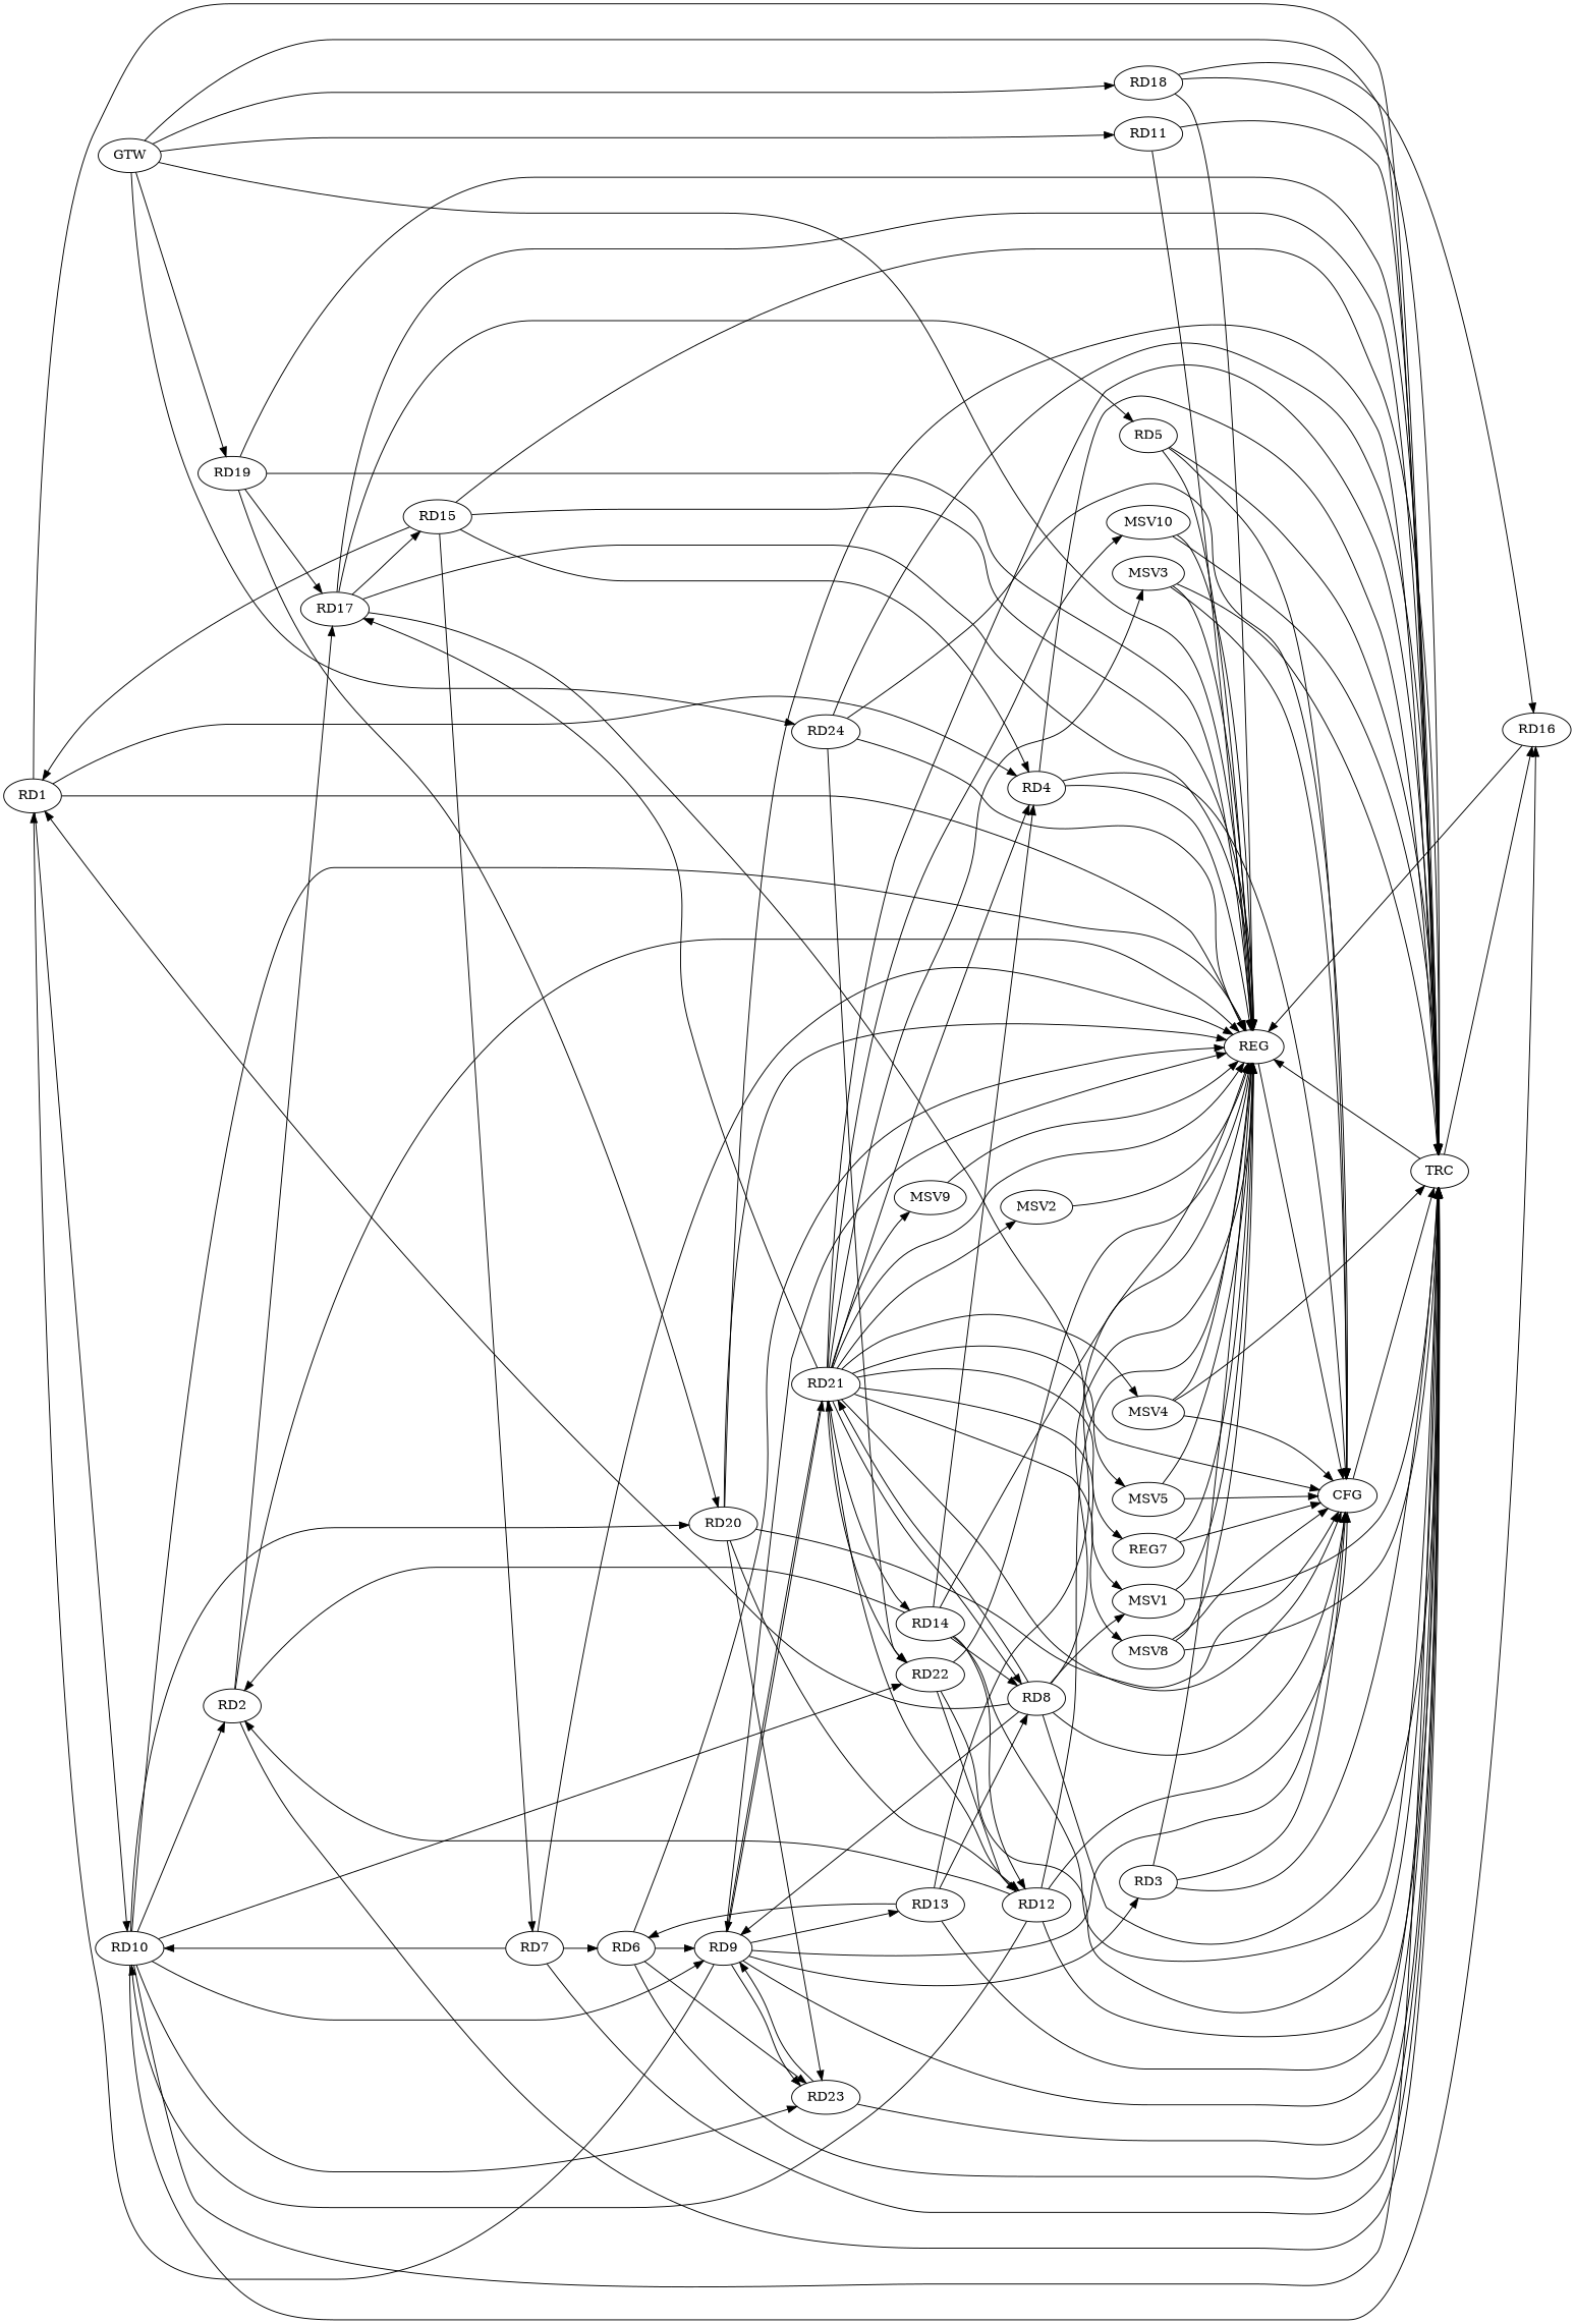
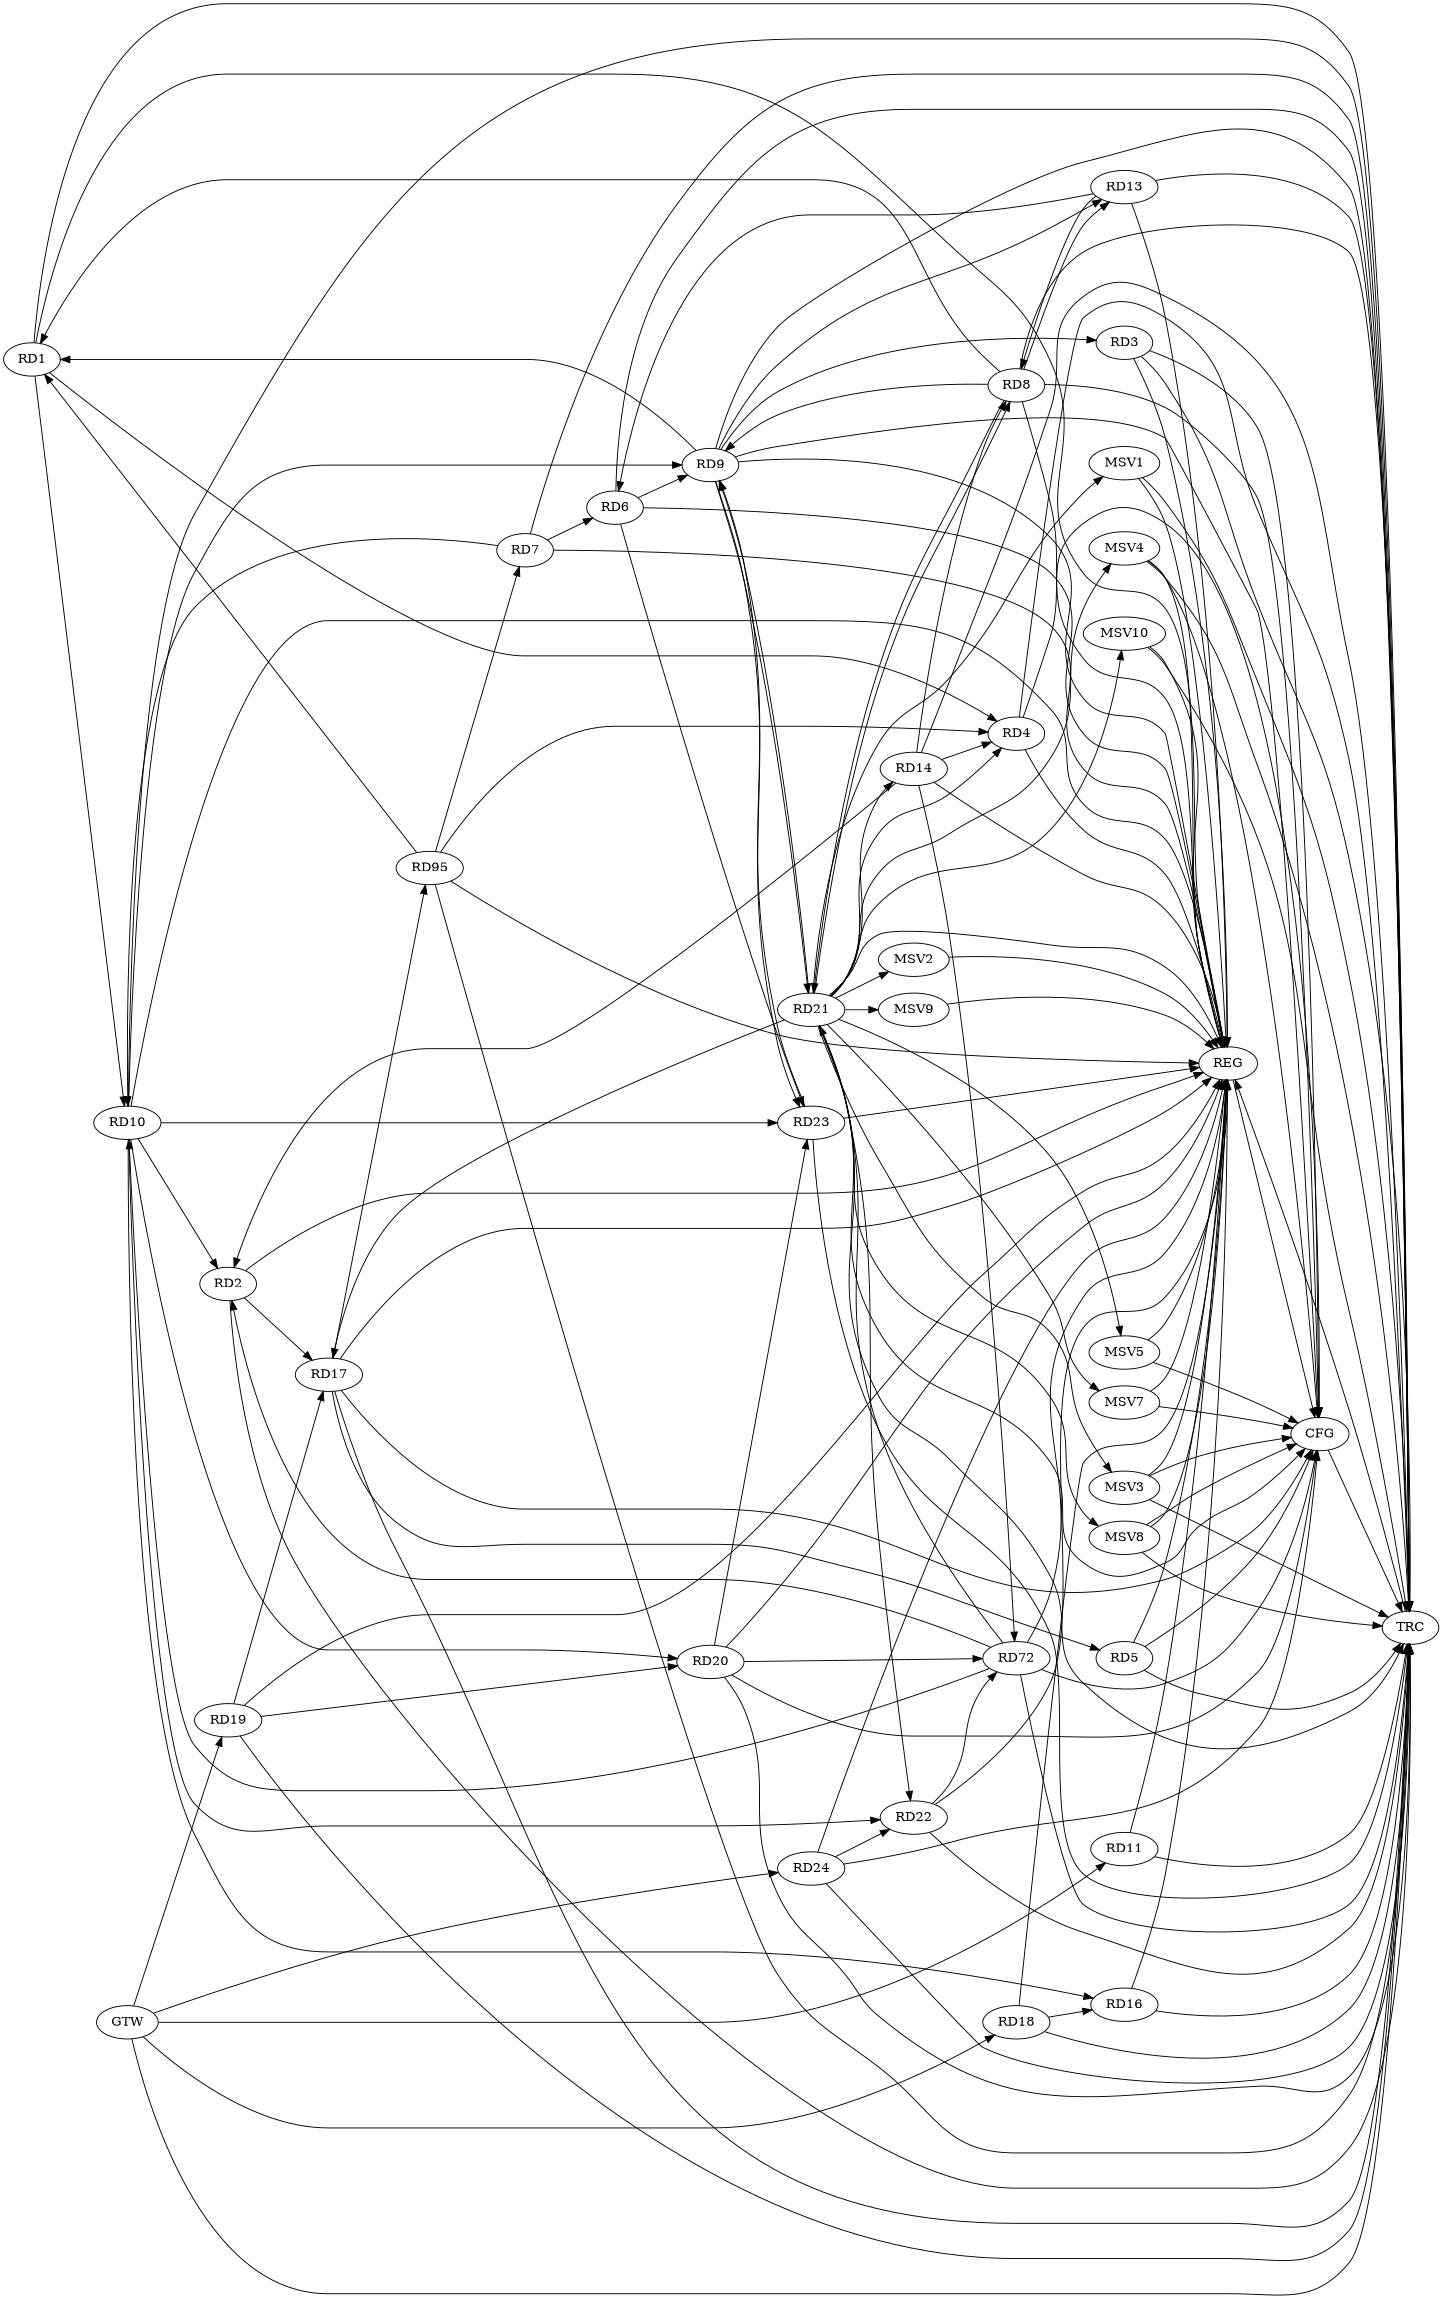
  strict digraph {
    rankdir=LR
    n1 [label=RD1]
    n2 [label=RD4]
    n3 [label=RD10]
    n4 [label=REG]
    n5 [label=TRC]
    n6 [label=CFG]
    n7 [label=RD2]
    n8 [label=RD9]
    n9 [label=RD23]
    n10 [label=RD16]
    n11 [label=RD20]
    n12 [label=RD22]
    n13 [label=RD17]
    n14 [label=RD5]
-   n15 [label=RD15]
+   n15 [label=RD95]
    n16 [label=RD3]
    n17 [label=RD6]
    n18 [label=RD13]
    n19 [label=RD21]
    n20 [label=RD7]
    n21 [label=RD8]
    n22 [label=RD14]
    n23 [label=MSV1]
    n24 [label=MSV2]
    n25 [label=MSV3]
    n26 [label=MSV4]
    n27 [label=MSV5]
-   n28 [label=REG7]
+   n28 [label=MSV7]
    n29 [label=MSV8]
    n30 [label=MSV9]
    n31 [label=MSV10]
-   n32 [label=RD12]
+   n32 [label=RD72]
    n33 [label=RD11]
    n34 [label=RD18]
    n35 [label=RD19]
    n36 [label=RD24]
    n37 [label=GTW]
    n1 -> n2
    n1 -> n3
    n1 -> n4
    n1 -> n5
    n2 -> n4
    n2 -> n5
    n2 -> n6
    n3 -> n4
    n3 -> n5
    n3 -> n7
    n3 -> n8
    n3 -> n9
    n3 -> n10
    n3 -> n11
    n3 -> n12
    n4 -> n6
    n5 -> n4
    n6 -> n5
    n7 -> n4
    n7 -> n5
    n7 -> n13
    n8 -> n1
    n8 -> n4
    n8 -> n5
    n8 -> n6
    n8 -> n9
    n8 -> n16
    n8 -> n18
    n8 -> n19
-   n37 -> n4
+   n9 -> n4
    n9 -> n5
    n9 -> n8
    n10 -> n4
-   n5 -> n10
+   n10 -> n5
    n11 -> n4
    n11 -> n5
    n11 -> n6
    n11 -> n9
    n11 -> n32
    n12 -> n4
    n12 -> n5
    n12 -> n32
    n13 -> n4
    n13 -> n5
    n13 -> n6
    n13 -> n14
    n13 -> n15
    n14 -> n4
    n14 -> n5
    n14 -> n6
    n15 -> n1
    n15 -> n2
    n15 -> n4
    n15 -> n5
    n15 -> n20
    n16 -> n4
    n16 -> n5
    n16 -> n6
    n17 -> n4
    n17 -> n5
    n17 -> n8
    n17 -> n9
    n18 -> n4
    n18 -> n5
    n18 -> n17
    n18 -> n21
    n19 -> n2
    n19 -> n4
    n19 -> n5
    n19 -> n6
    n19 -> n8
    n19 -> n12
    n19 -> n13
    n19 -> n21
    n19 -> n22
    n19 -> n23
    n19 -> n24
    n19 -> n25
    n19 -> n26
    n19 -> n27
    n19 -> n28
    n19 -> n29
    n19 -> n30
    n19 -> n31
    n20 -> n3
    n20 -> n4
    n20 -> n5
    n20 -> n17
    n21 -> n1
    n21 -> n4
    n21 -> n5
    n21 -> n6
    n21 -> n8
-   n21 -> n23
+   n21 -> n18
    n21 -> n19
    n22 -> n2
    n22 -> n4
    n22 -> n5
    n22 -> n7
    n22 -> n21
    n22 -> n32
    n23 -> n4
    n23 -> n5
    n24 -> n4
    n25 -> n4
    n25 -> n5
    n25 -> n6
    n26 -> n4
    n26 -> n5
    n26 -> n6
    n27 -> n4
    n27 -> n6
    n28 -> n4
    n28 -> n6
    n29 -> n4
    n29 -> n5
    n29 -> n6
    n30 -> n4
    n31 -> n4
    n31 -> n5
    n32 -> n3
    n32 -> n4
    n32 -> n5
    n32 -> n6
    n32 -> n7
    n32 -> n19
    n33 -> n4
    n33 -> n5
    n34 -> n4
    n34 -> n5
    n34 -> n10
    n35 -> n4
    n35 -> n5
    n35 -> n11
    n35 -> n13
    n36 -> n4
    n36 -> n5
    n36 -> n6
    n36 -> n12
    n37 -> n5
    n37 -> n33
    n37 -> n34
    n37 -> n35
    n37 -> n36
  }
